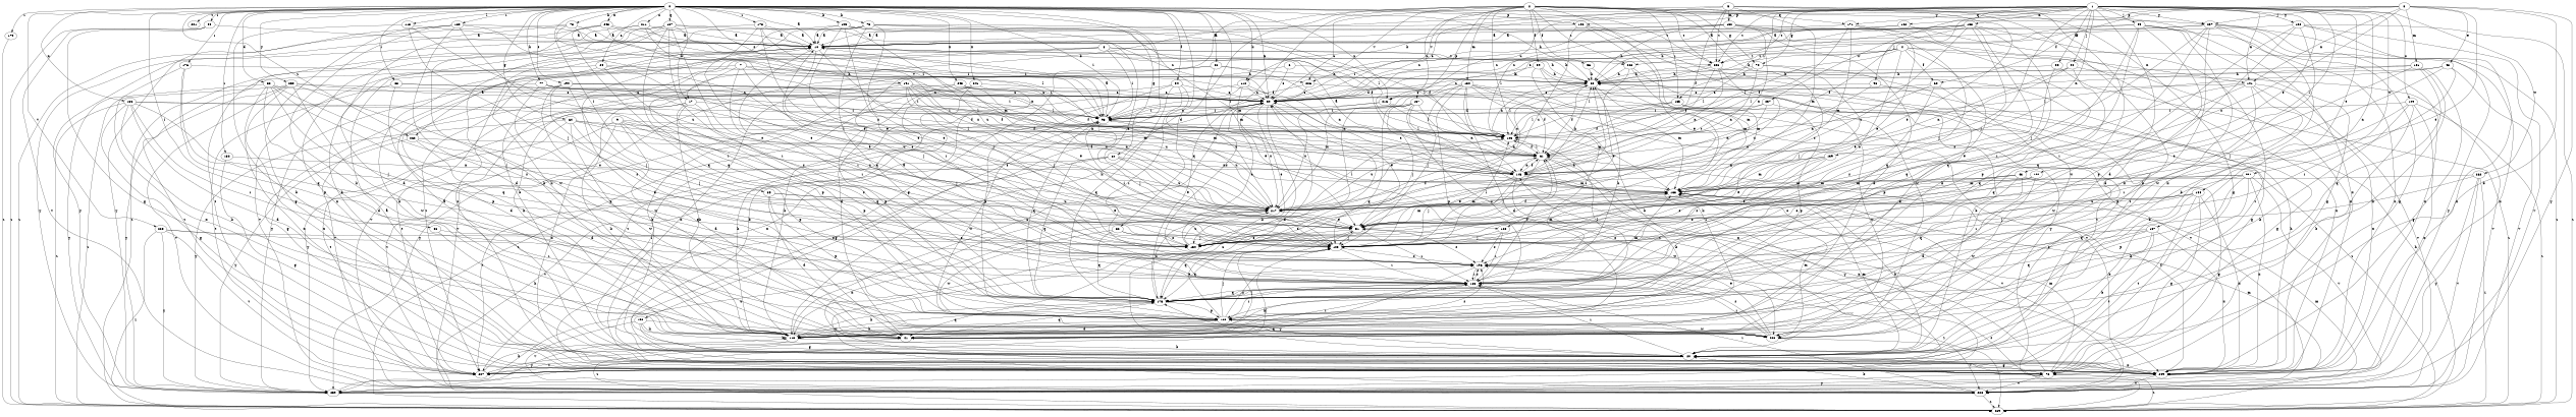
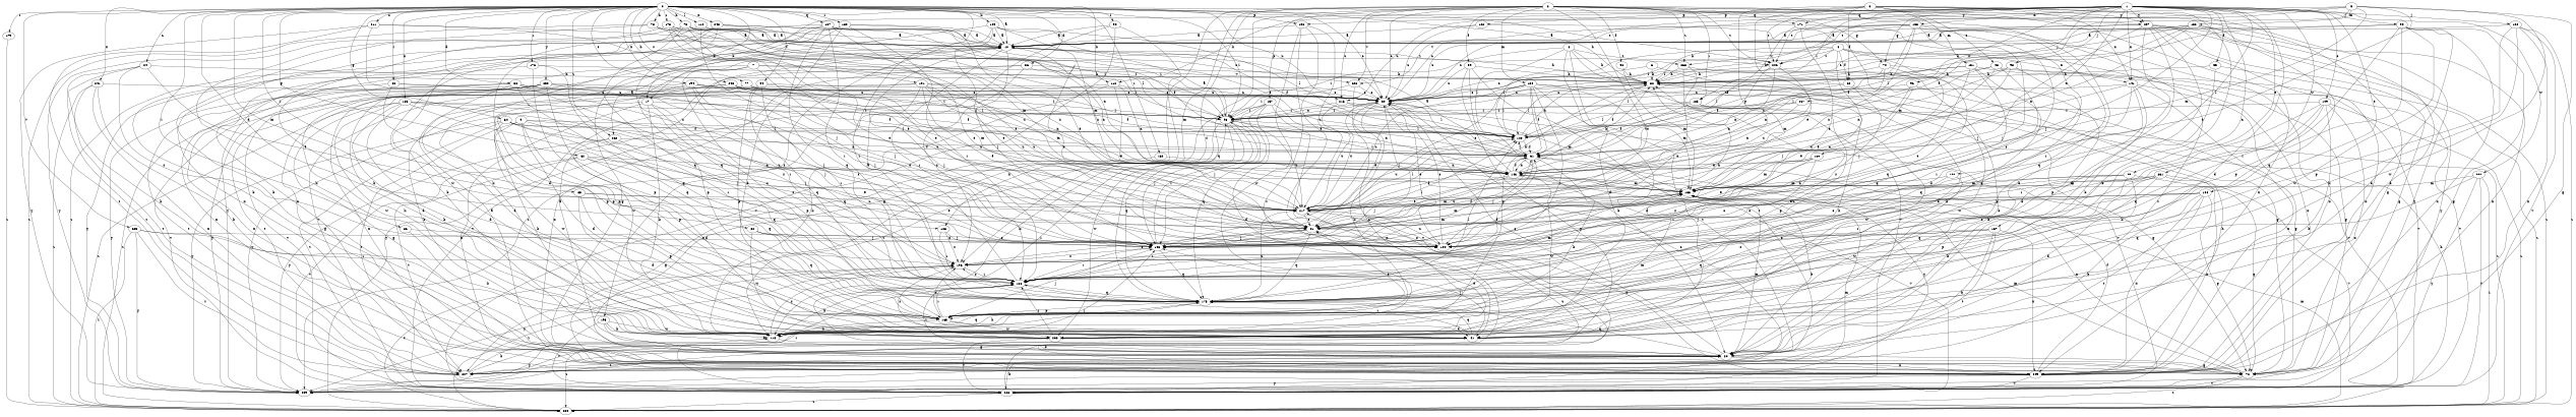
  strict digraph {
    0
    10
    17
    24
    30
    32
    36
    38
    54
    62
    64
    73
    77
    78
    82
    85
    86
    88
    90
    93
    105
    112
    118
    128
    135
    156
    167
    176
    178
    179
    180
    182
    191
    194
    195
-   201
    206
    211
    216
    225
    241
    243
    248
    250
    257
    262
    103
    154
    268
    186
    228
    113
    175
    249
    259
    165
    196
    51
    207
    72
    217
    238
    143
    41
    20
    123
    61
    133
    269
    1
    43
    55
    70
    95
    96
    98
    102
    122
    137
    138
    139
    141
    144
    149
    171
    185
    231
    232
    237
    2
    56
    59
    130
    157
    226
    3
    48
    60
    131
    162
    4
    5
    132
    6
    7
    8
    9
    0 -> 10 [label=a]
    0 -> 17 [label=b]
    0 -> 24 [label=c]
    0 -> 30 [label=c]
    0 -> 32 [label=d]
    0 -> 36 [label=d]
    0 -> 38 [label=d]
    0 -> 54 [label=f]
    0 -> 62 [label=g]
    0 -> 64 [label=g]
    0 -> 73 [label=h]
    0 -> 77 [label=h]
    0 -> 78 [label=h]
    0 -> 82 [label=h]
    0 -> 85 [label=i]
    0 -> 86 [label=i]
    0 -> 88 [label=i]
    0 -> 90 [label=i]
    0 -> 93 [label=i]
    0 -> 105 [label=k]
    0 -> 112 [label=k]
    0 -> 118 [label=l]
    0 -> 128 [label=m]
    0 -> 135 [label=n]
    0 -> 156 [label=p]
    0 -> 167 [label=q]
    0 -> 176 [label=r]
    0 -> 178 [label=r]
    0 -> 179 [label=r]
    0 -> 180 [label=r]
    0 -> 182 [label=r]
    0 -> 191 [label=s]
    0 -> 194 [label=s]
    0 -> 195 [label=s]
-   0 -> 201 [label=t]
    0 -> 206 [label=t]
    0 -> 211 [label=u]
    0 -> 216 [label=u]
    0 -> 225 [label=v]
    0 -> 241 [label=x]
    0 -> 243 [label=x]
    0 -> 248 [label=x]
    0 -> 250 [label=y]
    0 -> 257 [label=y]
    0 -> 262 [label=z]
    10 -> 82 [label=h]
    10 -> 262 [label=a]
    10 -> 103 [label=j]
    10 -> 154 [label=o]
    10 -> 268 [label=z]
    10 -> 186 [label=r]
    10 -> 228 [label=v]
    17 -> 93 [label=i]
    17 -> 113 [label=k]
    17 -> 175 [label=q]
    17 -> 249 [label=x]
    17 -> 259 [label=y]
    17 -> 165 [label=p]
    24 -> 82 [label=h]
    24 -> 113 [label=k]
    24 -> 196 [label=s]
    24 -> 51 [label=e]
    24 -> 207 [label=t]
    30 -> 93 [label=i]
    30 -> 154 [label=o]
    30 -> 113 [label=k]
    30 -> 51 [label=e]
    30 -> 72 [label=g]
    30 -> 217 [label=u]
    32 -> 103 [label=j]
    32 -> 154 [label=o]
    32 -> 175 [label=q]
    32 -> 238 [label=w]
    36 -> 82 [label=h]
    36 -> 228 [label=v]
    36 -> 249 [label=x]
    36 -> 196 [label=s]
    36 -> 143 [label=n]
    38 -> 30 [label=c]
    38 -> 103 [label=j]
    38 -> 175 [label=q]
    38 -> 249 [label=x]
    38 -> 259 [label=y]
    38 -> 196 [label=s]
    38 -> 41 [label=d]
    54 -> 30 [label=c]
    54 -> 186 [label=r]
    54 -> 175 [label=q]
    54 -> 165 [label=p]
    54 -> 217 [label=u]
    54 -> 20 [label=b]
    62 -> 228 [label=v]
    62 -> 175 [label=q]
    62 -> 51 [label=e]
    62 -> 207 [label=t]
    62 -> 217 [label=u]
    62 -> 143 [label=n]
    64 -> 103 [label=j]
    64 -> 259 [label=y]
    64 -> 207 [label=t]
    64 -> 217 [label=u]
    64 -> 238 [label=w]
    64 -> 143 [label=n]
    64 -> 123 [label=l]
    73 -> 10 [label=a]
    73 -> 154 [label=o]
    73 -> 113 [label=k]
    73 -> 175 [label=q]
    73 -> 51 [label=e]
    73 -> 20 [label=b]
    73 -> 61 [label=f]
    73 -> 133 [label=m]
    77 -> 30 [label=c]
    77 -> 93 [label=i]
    77 -> 165 [label=p]
    77 -> 72 [label=g]
    77 -> 217 [label=u]
    78 -> 10 [label=a]
    78 -> 93 [label=i]
    78 -> 259 [label=y]
    78 -> 123 [label=l]
    78 -> 269 [label=z]
    82 -> 30 [label=c]
    82 -> 113 [label=k]
    82 -> 123 [label=l]
    82 -> 61 [label=f]
    85 -> 165 [label=p]
    85 -> 51 [label=e]
    85 -> 217 [label=u]
    85 -> 41 [label=d]
    86 -> 154 [label=o]
    86 -> 113 [label=k]
    88 -> 30 [label=c]
    88 -> 165 [label=p]
    88 -> 207 [label=t]
    88 -> 61 [label=f]
    90 -> 10 [label=a]
    90 -> 228 [label=v]
    90 -> 72 [label=g]
    90 -> 269 [label=z]
    93 -> 10 [label=a]
    93 -> 30 [label=c]
    93 -> 103 [label=j]
    93 -> 113 [label=k]
    93 -> 175 [label=q]
    93 -> 217 [label=u]
    93 -> 238 [label=w]
    93 -> 123 [label=l]
    105 -> 10 [label=a]
    105 -> 154 [label=o]
    105 -> 186 [label=r]
    105 -> 249 [label=x]
    105 -> 217 [label=u]
    105 -> 123 [label=l]
    105 -> 61 [label=f]
    112 -> 30 [label=c]
    112 -> 113 [label=k]
    112 -> 259 [label=y]
    112 -> 51 [label=e]
    112 -> 143 [label=n]
    118 -> 10 [label=a]
    118 -> 103 [label=j]
    118 -> 217 [label=u]
    118 -> 20 [label=b]
    128 -> 103 [label=j]
    128 -> 186 [label=r]
    128 -> 196 [label=s]
    135 -> 93 [label=i]
    135 -> 103 [label=j]
    135 -> 186 [label=r]
    135 -> 113 [label=k]
    135 -> 72 [label=g]
    135 -> 41 [label=d]
    135 -> 61 [label=f]
    135 -> 269 [label=z]
    156 -> 10 [label=a]
    156 -> 51 [label=e]
    156 -> 207 [label=t]
    156 -> 217 [label=u]
    156 -> 238 [label=w]
    167 -> 10 [label=a]
    167 -> 30 [label=c]
    167 -> 154 [label=o]
    167 -> 186 [label=r]
    167 -> 175 [label=q]
    167 -> 249 [label=x]
    167 -> 20 [label=b]
    167 -> 61 [label=f]
    167 -> 269 [label=z]
    176 -> 82 [label=h]
    176 -> 175 [label=q]
    176 -> 249 [label=x]
    176 -> 165 [label=p]
    178 -> 10 [label=a]
    178 -> 154 [label=o]
    178 -> 113 [label=k]
    178 -> 51 [label=e]
    178 -> 217 [label=u]
    178 -> 133 [label=m]
    179 -> 269 [label=z]
    180 -> 10 [label=a]
    180 -> 186 [label=r]
    180 -> 113 [label=k]
    180 -> 259 [label=y]
    180 -> 51 [label=e]
    180 -> 72 [label=g]
    180 -> 41 [label=d]
    182 -> 72 [label=g]
    182 -> 143 [label=n]
    191 -> 30 [label=c]
    191 -> 103 [label=j]
    191 -> 228 [label=v]
    191 -> 113 [label=k]
    191 -> 51 [label=e]
    191 -> 217 [label=u]
    191 -> 143 [label=n]
    191 -> 123 [label=l]
    191 -> 133 [label=m]
    194 -> 30 [label=c]
    194 -> 93 [label=i]
    194 -> 103 [label=j]
    194 -> 196 [label=s]
    194 -> 238 [label=w]
    194 -> 41 [label=d]
    194 -> 123 [label=l]
    195 -> 228 [label=v]
    195 -> 113 [label=k]
    195 -> 72 [label=g]
    195 -> 238 [label=w]
    195 -> 20 [label=b]
    206 -> 82 [label=h]
    206 -> 72 [label=g]
    206 -> 217 [label=u]
    206 -> 143 [label=n]
    206 -> 123 [label=l]
    206 -> 61 [label=f]
    211 -> 10 [label=a]
    211 -> 93 [label=i]
    211 -> 259 [label=y]
    211 -> 207 [label=t]
    211 -> 217 [label=u]
    216 -> 93 [label=i]
    216 -> 217 [label=u]
    216 -> 123 [label=l]
    216 -> 133 [label=m]
    225 -> 154 [label=o]
    225 -> 186 [label=r]
    225 -> 259 [label=y]
    225 -> 207 [label=t]
    225 -> 269 [label=z]
    241 -> 30 [label=c]
    241 -> 249 [label=x]
    241 -> 207 [label=t]
    241 -> 20 [label=b]
    241 -> 269 [label=z]
    243 -> 30 [label=c]
    243 -> 165 [label=p]
    243 -> 207 [label=t]
    243 -> 217 [label=u]
    243 -> 61 [label=f]
    243 -> 133 [label=m]
    248 -> 10 [label=a]
    248 -> 93 [label=i]
    248 -> 175 [label=q]
    248 -> 238 [label=w]
    248 -> 143 [label=n]
    248 -> 41 [label=d]
    250 -> 30 [label=c]
    250 -> 154 [label=o]
    250 -> 228 [label=v]
    250 -> 249 [label=x]
    250 -> 259 [label=y]
    250 -> 238 [label=w]
    250 -> 61 [label=f]
    250 -> 269 [label=z]
    257 -> 10 [label=a]
    257 -> 30 [label=c]
    257 -> 103 [label=j]
    257 -> 186 [label=r]
    257 -> 113 [label=k]
    257 -> 249 [label=x]
    257 -> 259 [label=y]
    257 -> 72 [label=g]
    257 -> 20 [label=b]
    257 -> 269 [label=z]
    262 -> 175 [label=q]
    262 -> 259 [label=y]
    262 -> 41 [label=d]
    262 -> 61 [label=f]
    103 -> 93 [label=i]
    103 -> 186 [label=r]
    103 -> 175 [label=q]
    103 -> 196 [label=s]
    103 -> 123 [label=l]
    103 -> 61 [label=f]
    103 -> 133 [label=m]
    154 -> 30 [label=c]
    154 -> 82 [label=h]
    154 -> 217 [label=u]
    268 -> 82 [label=h]
    268 -> 154 [label=o]
    268 -> 20 [label=b]
    268 -> 133 [label=m]
    186 -> 10 [label=a]
    186 -> 82 [label=h]
    186 -> 113 [label=k]
    186 -> 175 [label=q]
    186 -> 196 [label=s]
    186 -> 61 [label=f]
    186 -> 133 [label=m]
    228 -> 30 [label=c]
    228 -> 186 [label=r]
    228 -> 20 [label=b]
    228 -> 269 [label=z]
    113 -> 30 [label=c]
    113 -> 175 [label=q]
    113 -> 259 [label=y]
    113 -> 196 [label=s]
    113 -> 20 [label=b]
    175 -> 113 [label=k]
    175 -> 165 [label=p]
    175 -> 217 [label=u]
    175 -> 123 [label=l]
    249 -> 10 [label=a]
    249 -> 82 [label=h]
    249 -> 228 [label=v]
    249 -> 259 [label=y]
    249 -> 61 [label=f]
    259 -> 217 [label=u]
    259 -> 133 [label=m]
    165 -> 103 [label=j]
    165 -> 186 [label=r]
    165 -> 113 [label=k]
    165 -> 196 [label=s]
    165 -> 51 [label=e]
    165 -> 238 [label=w]
    165 -> 41 [label=d]
    196 -> 186 [label=r]
    196 -> 259 [label=y]
    196 -> 269 [label=z]
    51 -> 103 [label=j]
    51 -> 154 [label=o]
    51 -> 186 [label=r]
    51 -> 175 [label=q]
    51 -> 196 [label=s]
    51 -> 133 [label=m]
    207 -> 103 [label=j]
    207 -> 113 [label=k]
    72 -> 228 [label=v]
    72 -> 143 [label=n]
    72 -> 133 [label=m]
    72 -> 269 [label=z]
    217 -> 82 [label=h]
    217 -> 249 [label=x]
    217 -> 51 [label=e]
    217 -> 123 [label=l]
    217 -> 61 [label=f]
    217 -> 133 [label=m]
    238 -> 186 [label=r]
    238 -> 228 [label=v]
    238 -> 196 [label=s]
    238 -> 51 [label=e]
    238 -> 133 [label=m]
    143 -> 30 [label=c]
    143 -> 82 [label=h]
    143 -> 93 [label=i]
    143 -> 103 [label=j]
    143 -> 228 [label=v]
    143 -> 51 [label=e]
    143 -> 238 [label=w]
    143 -> 61 [label=f]
    143 -> 133 [label=m]
    41 -> 103 [label=j]
    41 -> 186 [label=r]
    41 -> 175 [label=q]
    41 -> 269 [label=z]
    20 -> 10 [label=a]
    20 -> 30 [label=c]
    20 -> 93 [label=i]
    20 -> 186 [label=r]
    20 -> 175 [label=q]
    20 -> 249 [label=x]
    20 -> 207 [label=t]
    20 -> 72 [label=g]
    20 -> 133 [label=m]
    123 -> 82 [label=h]
    123 -> 217 [label=u]
    123 -> 61 [label=f]
    61 -> 10 [label=a]
    61 -> 103 [label=j]
    61 -> 113 [label=k]
    61 -> 259 [label=y]
    61 -> 143 [label=n]
    61 -> 123 [label=l]
    133 -> 217 [label=u]
    133 -> 20 [label=b]
    269 -> 82 [label=h]
    269 -> 196 [label=s]
    269 -> 133 [label=m]
    1 -> 17 [label=b]
    1 -> 112 [label=k]
    1 -> 156 [label=p]
    1 -> 206 [label=t]
    1 -> 216 [label=u]
    1 -> 257 [label=y]
    1 -> 103 [label=j]
    1 -> 41 [label=d]
    1 -> 43 [label=e]
    1 -> 55 [label=f]
    1 -> 70 [label=g]
    1 -> 95 [label=j]
    1 -> 96 [label=j]
    1 -> 98 [label=j]
    1 -> 102 [label=j]
    1 -> 122 [label=l]
    1 -> 137 [label=n]
    1 -> 138 [label=n]
    1 -> 139 [label=n]
    1 -> 141 [label=n]
    1 -> 144 [label=o]
    1 -> 149 [label=o]
    1 -> 171 [label=q]
    1 -> 185 [label=r]
    1 -> 231 [label=w]
    1 -> 232 [label=w]
    1 -> 237 [label=w]
    43 -> 154 [label=o]
    43 -> 175 [label=q]
    43 -> 51 [label=e]
    43 -> 72 [label=g]
    43 -> 41 [label=d]
    43 -> 133 [label=m]
    55 -> 82 [label=h]
    55 -> 165 [label=p]
    55 -> 269 [label=z]
    70 -> 82 [label=h]
    70 -> 103 [label=j]
    70 -> 143 [label=n]
    70 -> 41 [label=d]
    70 -> 123 [label=l]
    95 -> 10 [label=a]
    95 -> 30 [label=c]
    95 -> 186 [label=r]
    95 -> 249 [label=x]
    95 -> 165 [label=p]
    95 -> 72 [label=g]
    95 -> 238 [label=w]
    95 -> 41 [label=d]
    96 -> 30 [label=c]
    96 -> 72 [label=g]
    96 -> 217 [label=u]
    98 -> 82 [label=h]
    98 -> 228 [label=v]
    98 -> 175 [label=q]
    98 -> 51 [label=e]
    98 -> 143 [label=n]
    102 -> 10 [label=a]
    102 -> 228 [label=v]
    102 -> 113 [label=k]
-   102 -> 175 [label=q]
+   149 -> 175 [label=q]
    102 -> 249 [label=x]
    102 -> 165 [label=p]
    102 -> 269 [label=z]
    122 -> 154 [label=o]
    122 -> 238 [label=w]
    122 -> 133 [label=m]
    137 -> 154 [label=o]
    137 -> 175 [label=q]
    137 -> 249 [label=x]
    137 -> 196 [label=s]
    137 -> 207 [label=t]
    137 -> 20 [label=b]
    138 -> 10 [label=a]
    138 -> 30 [label=c]
    138 -> 82 [label=h]
    138 -> 93 [label=i]
    138 -> 103 [label=j]
    138 -> 175 [label=q]
    138 -> 196 [label=s]
    138 -> 207 [label=t]
    138 -> 217 [label=u]
    138 -> 61 [label=f]
    139 -> 186 [label=r]
    139 -> 196 [label=s]
    139 -> 51 [label=e]
    139 -> 143 [label=n]
    139 -> 133 [label=m]
    141 -> 30 [label=c]
    141 -> 228 [label=v]
    141 -> 175 [label=q]
    141 -> 249 [label=x]
    141 -> 165 [label=p]
    141 -> 51 [label=e]
    141 -> 20 [label=b]
    144 -> 103 [label=j]
    144 -> 154 [label=o]
    144 -> 249 [label=x]
    144 -> 207 [label=t]
    144 -> 72 [label=g]
    144 -> 217 [label=u]
    144 -> 20 [label=b]
    149 -> 93 [label=i]
    149 -> 186 [label=r]
    149 -> 113 [label=k]
    149 -> 249 [label=x]
    149 -> 20 [label=b]
    149 -> 269 [label=z]
    171 -> 10 [label=a]
    171 -> 113 [label=k]
    171 -> 51 [label=e]
    171 -> 61 [label=f]
    171 -> 133 [label=m]
    185 -> 93 [label=i]
    185 -> 165 [label=p]
    185 -> 238 [label=w]
    185 -> 123 [label=l]
    185 -> 61 [label=f]
    231 -> 154 [label=o]
    231 -> 186 [label=r]
    231 -> 228 [label=v]
    231 -> 113 [label=k]
    231 -> 249 [label=x]
    231 -> 165 [label=p]
    231 -> 133 [label=m]
    232 -> 228 [label=v]
    232 -> 175 [label=q]
    232 -> 259 [label=y]
    232 -> 133 [label=m]
    232 -> 269 [label=z]
    237 -> 93 [label=i]
    237 -> 143 [label=n]
    237 -> 61 [label=t]
    237 -> 269 [label=z]
    2 -> 30 [label=c]
    2 -> 128 [label=m]
    2 -> 206 [label=t]
    2 -> 216 [label=u]
    2 -> 154 [label=o]
    2 -> 268 [label=z]
    2 -> 113 [label=k]
    2 -> 175 [label=q]
    2 -> 249 [label=x]
    2 -> 196 [label=s]
    2 -> 72 [label=g]
    2 -> 20 [label=b]
    2 -> 70 [label=g]
    2 -> 171 [label=q]
    2 -> 185 [label=r]
    2 -> 56 [label=f]
    2 -> 59 [label=f]
    2 -> 130 [label=m]
    2 -> 157 [label=p]
    2 -> 226 [label=v]
    56 -> 82 [label=h]
    56 -> 133 [label=m]
    59 -> 30 [label=c]
    59 -> 82 [label=h]
    59 -> 259 [label=y]
    59 -> 207 [label=t]
    59 -> 20 [label=b]
    130 -> 30 [label=c]
    130 -> 103 [label=j]
    130 -> 186 [label=r]
    130 -> 228 [label=v]
    130 -> 165 [label=p]
    130 -> 217 [label=u]
    130 -> 41 [label=d]
    130 -> 123 [label=l]
    130 -> 61 [label=f]
    130 -> 133 [label=m]
    157 -> 93 [label=i]
    157 -> 103 [label=j]
    157 -> 175 [label=q]
    157 -> 249 [label=x]
    157 -> 207 [label=t]
    157 -> 143 [label=n]
    157 -> 41 [label=d]
    226 -> 30 [label=c]
    226 -> 93 [label=i]
    226 -> 228 [label=v]
    3 -> 206 [label=t]
    3 -> 257 [label=y]
    3 -> 259 [label=y]
    3 -> 51 [label=e]
    3 -> 217 [label=u]
    3 -> 20 [label=b]
    3 -> 141 [label=n]
    3 -> 48 [label=e]
    3 -> 60 [label=f]
    3 -> 131 [label=m]
    3 -> 162 [label=p]
    48 -> 82 [label=h]
    48 -> 103 [label=j]
    48 -> 186 [label=r]
    48 -> 228 [label=v]
    48 -> 123 [label=l]
    60 -> 30 [label=c]
    60 -> 196 [label=s]
    60 -> 238 [label=w]
    60 -> 143 [label=n]
    131 -> 82 [label=h]
    131 -> 154 [label=o]
    131 -> 113 [label=k]
    131 -> 175 [label=q]
    131 -> 72 [label=g]
-   131 -> 123 [label=l]
+   131 -> 123 [label=p]
    162 -> 10 [label=a]
    162 -> 30 [label=c]
    162 -> 249 [label=x]
    4 -> 82 [label=h]
    4 -> 206 [label=t]
    4 -> 154 [label=o]
    4 -> 268 [label=z]
    4 -> 175 [label=q]
    4 -> 249 [label=x]
    4 -> 123 [label=l]
    4 -> 141 [label=n]
    4 -> 60 [label=f]
    5 -> 30 [label=c]
    5 -> 206 [label=t]
    5 -> 51 [label=e]
    5 -> 72 [label=g]
    5 -> 238 [label=w]
    5 -> 61 [label=f]
    5 -> 133 [label=m]
    5 -> 226 [label=v]
    5 -> 132 [label=m]
    132 -> 10 [label=a]
    132 -> 82 [label=h]
    132 -> 93 [label=i]
    132 -> 175 [label=q]
    132 -> 249 [label=x]
    132 -> 143 [label=n]
    132 -> 41 [label=d]
    132 -> 123 [label=l]
    6 -> 30 [label=c]
    6 -> 82 [label=h]
    6 -> 41 [label=d]
    7 -> 93 [label=i]
    7 -> 103 [label=j]
    7 -> 186 [label=r]
    7 -> 259 [label=y]
    7 -> 165 [label=p]
    7 -> 226 [label=v]
    8 -> 82 [label=h]
    8 -> 93 [label=i]
    8 -> 206 [label=t]
    8 -> 228 [label=v]
    8 -> 207 [label=t]
    8 -> 41 [label=d]
    8 -> 123 [label=l]
    9 -> 103 [label=j]
    9 -> 113 [label=k]
    9 -> 165 [label=p]
    9 -> 196 [label=s]
    9 -> 207 [label=t]
    9 -> 41 [label=d]
    9 -> 123 [label=l]
  }
